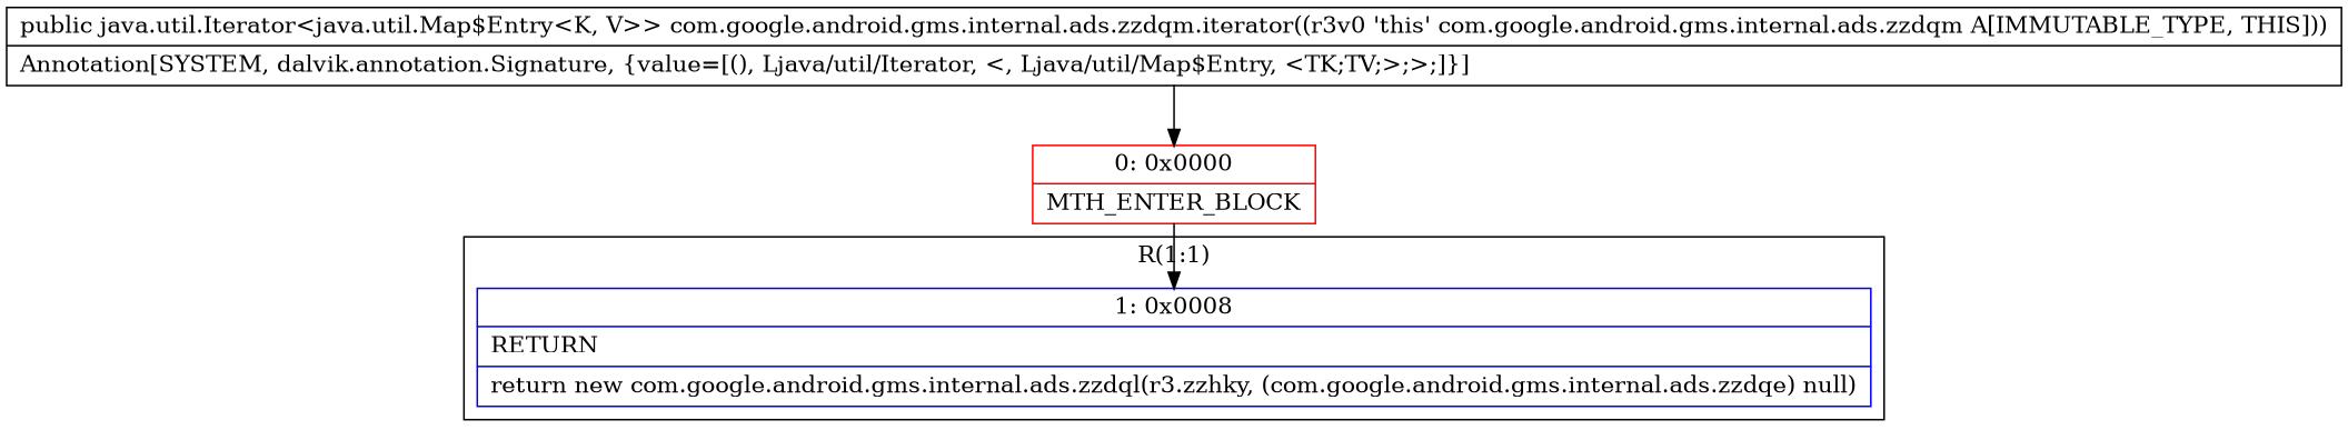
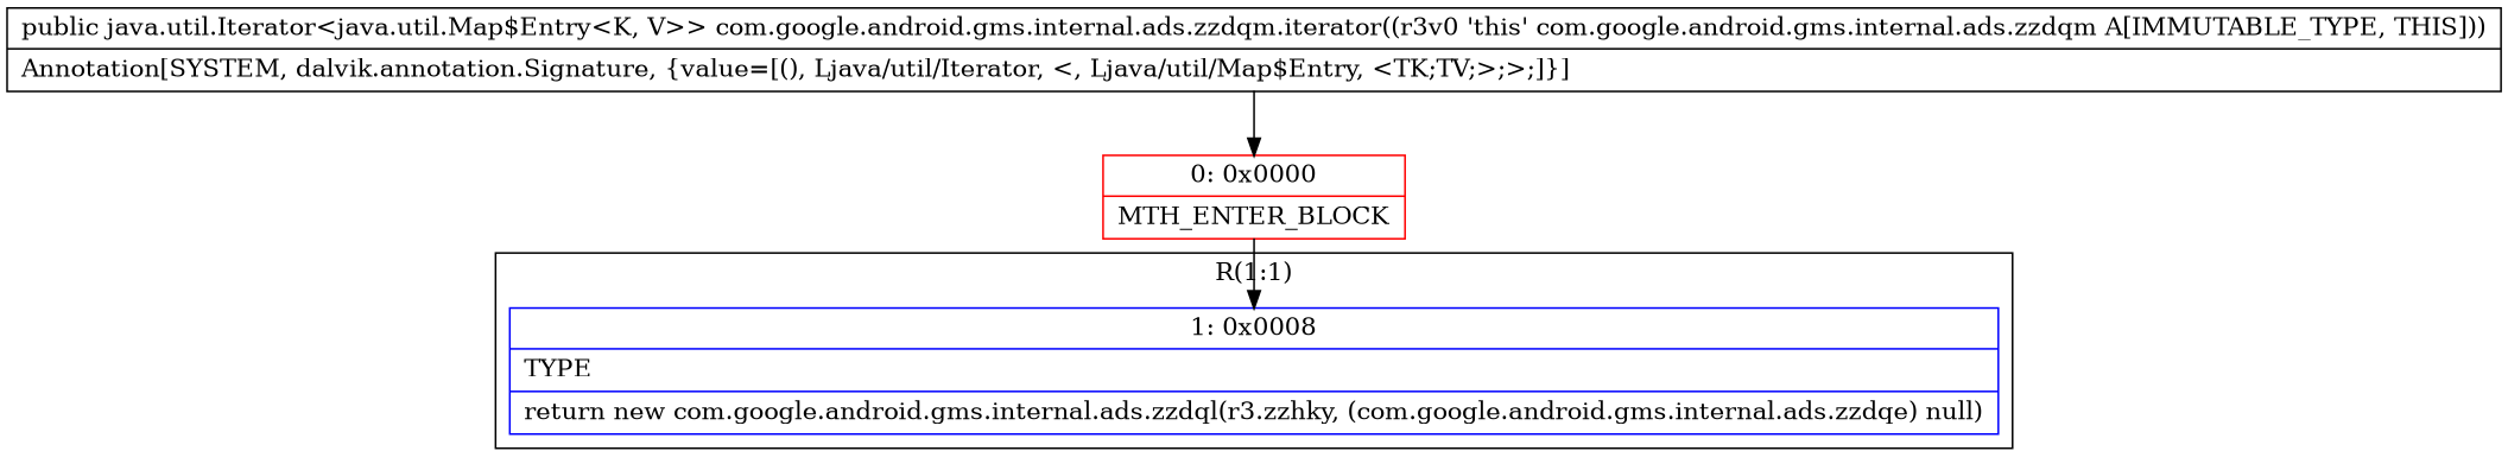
  digraph {
    node [shape=record]
-   n1 [color=blue label="{1\:\ 0x0008|RETURN\l|return new com.google.android.gms.internal.ads.zzdql(r3.zzhky, (com.google.android.gms.internal.ads.zzdqe) null)\l}"]
+   n1 [color=blue label="{1\:\ 0x0008|TYPE\l|return new com.google.android.gms.internal.ads.zzdql(r3.zzhky, (com.google.android.gms.internal.ads.zzdqe) null)\l}"]
    n2 [color=red label="{0\:\ 0x0000|MTH_ENTER_BLOCK\l}"]
    n3 [label="{public java.util.Iterator\<java.util.Map$Entry\<K, V\>\> com.google.android.gms.internal.ads.zzdqm.iterator((r3v0 'this' com.google.android.gms.internal.ads.zzdqm A[IMMUTABLE_TYPE, THIS]))  | Annotation[SYSTEM, dalvik.annotation.Signature, \{value=[(), Ljava\/util\/Iterator, \<, Ljava\/util\/Map$Entry, \<TK;TV;\>;\>;]\}]\l}"]
    subgraph cluster_1 {
      label="R(1:1)"
      n1
    }
    n2 -> n1
    n3 -> n2
  }
